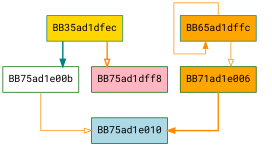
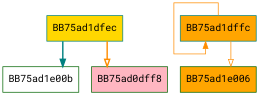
  digraph {
    fontname="Roboto Mono"
    splines=ortho
    node [color=darkgreen fillcolor=orange fontname="Roboto Mono" shape=box style=filled]
    edge [arrowhead=normal color=darkorange fontname="Roboto Mono" style=bold]
-   BB75ad1dfec [color=teal fillcolor=gold label=BB35ad1dfec]
+   BB75ad1dfec [color=teal fillcolor=gold]
    BB75ad1e00b [fillcolor=white]
-   BB75ad1dff8 [fillcolor=lightpink]
-   BB75ad1e010 [fillcolor=lightblue]
-   BB75ad1dffc [color=teal label=BB65ad1dffc]
-   BB75ad1e006 [label=BB71ad1e006]
+   BB75ad1dff8 [fillcolor=lightpink label=BB75ad0dff8]
+   BB75ad1dffc [color=teal]
+   BB75ad1e006
    BB75ad1dfec -> BB75ad1e00b [color=teal]
    BB75ad1dfec -> BB75ad1dff8 [arrowhead=onormal]
-   BB75ad1e00b -> BB75ad1e010 [arrowhead=onormal style=solid]
    BB75ad1dffc -> BB75ad1dffc [style=solid]
    BB75ad1dffc -> BB75ad1e006 [arrowhead=onormal style=solid]
-   BB75ad1e006 -> BB75ad1e010
  }
